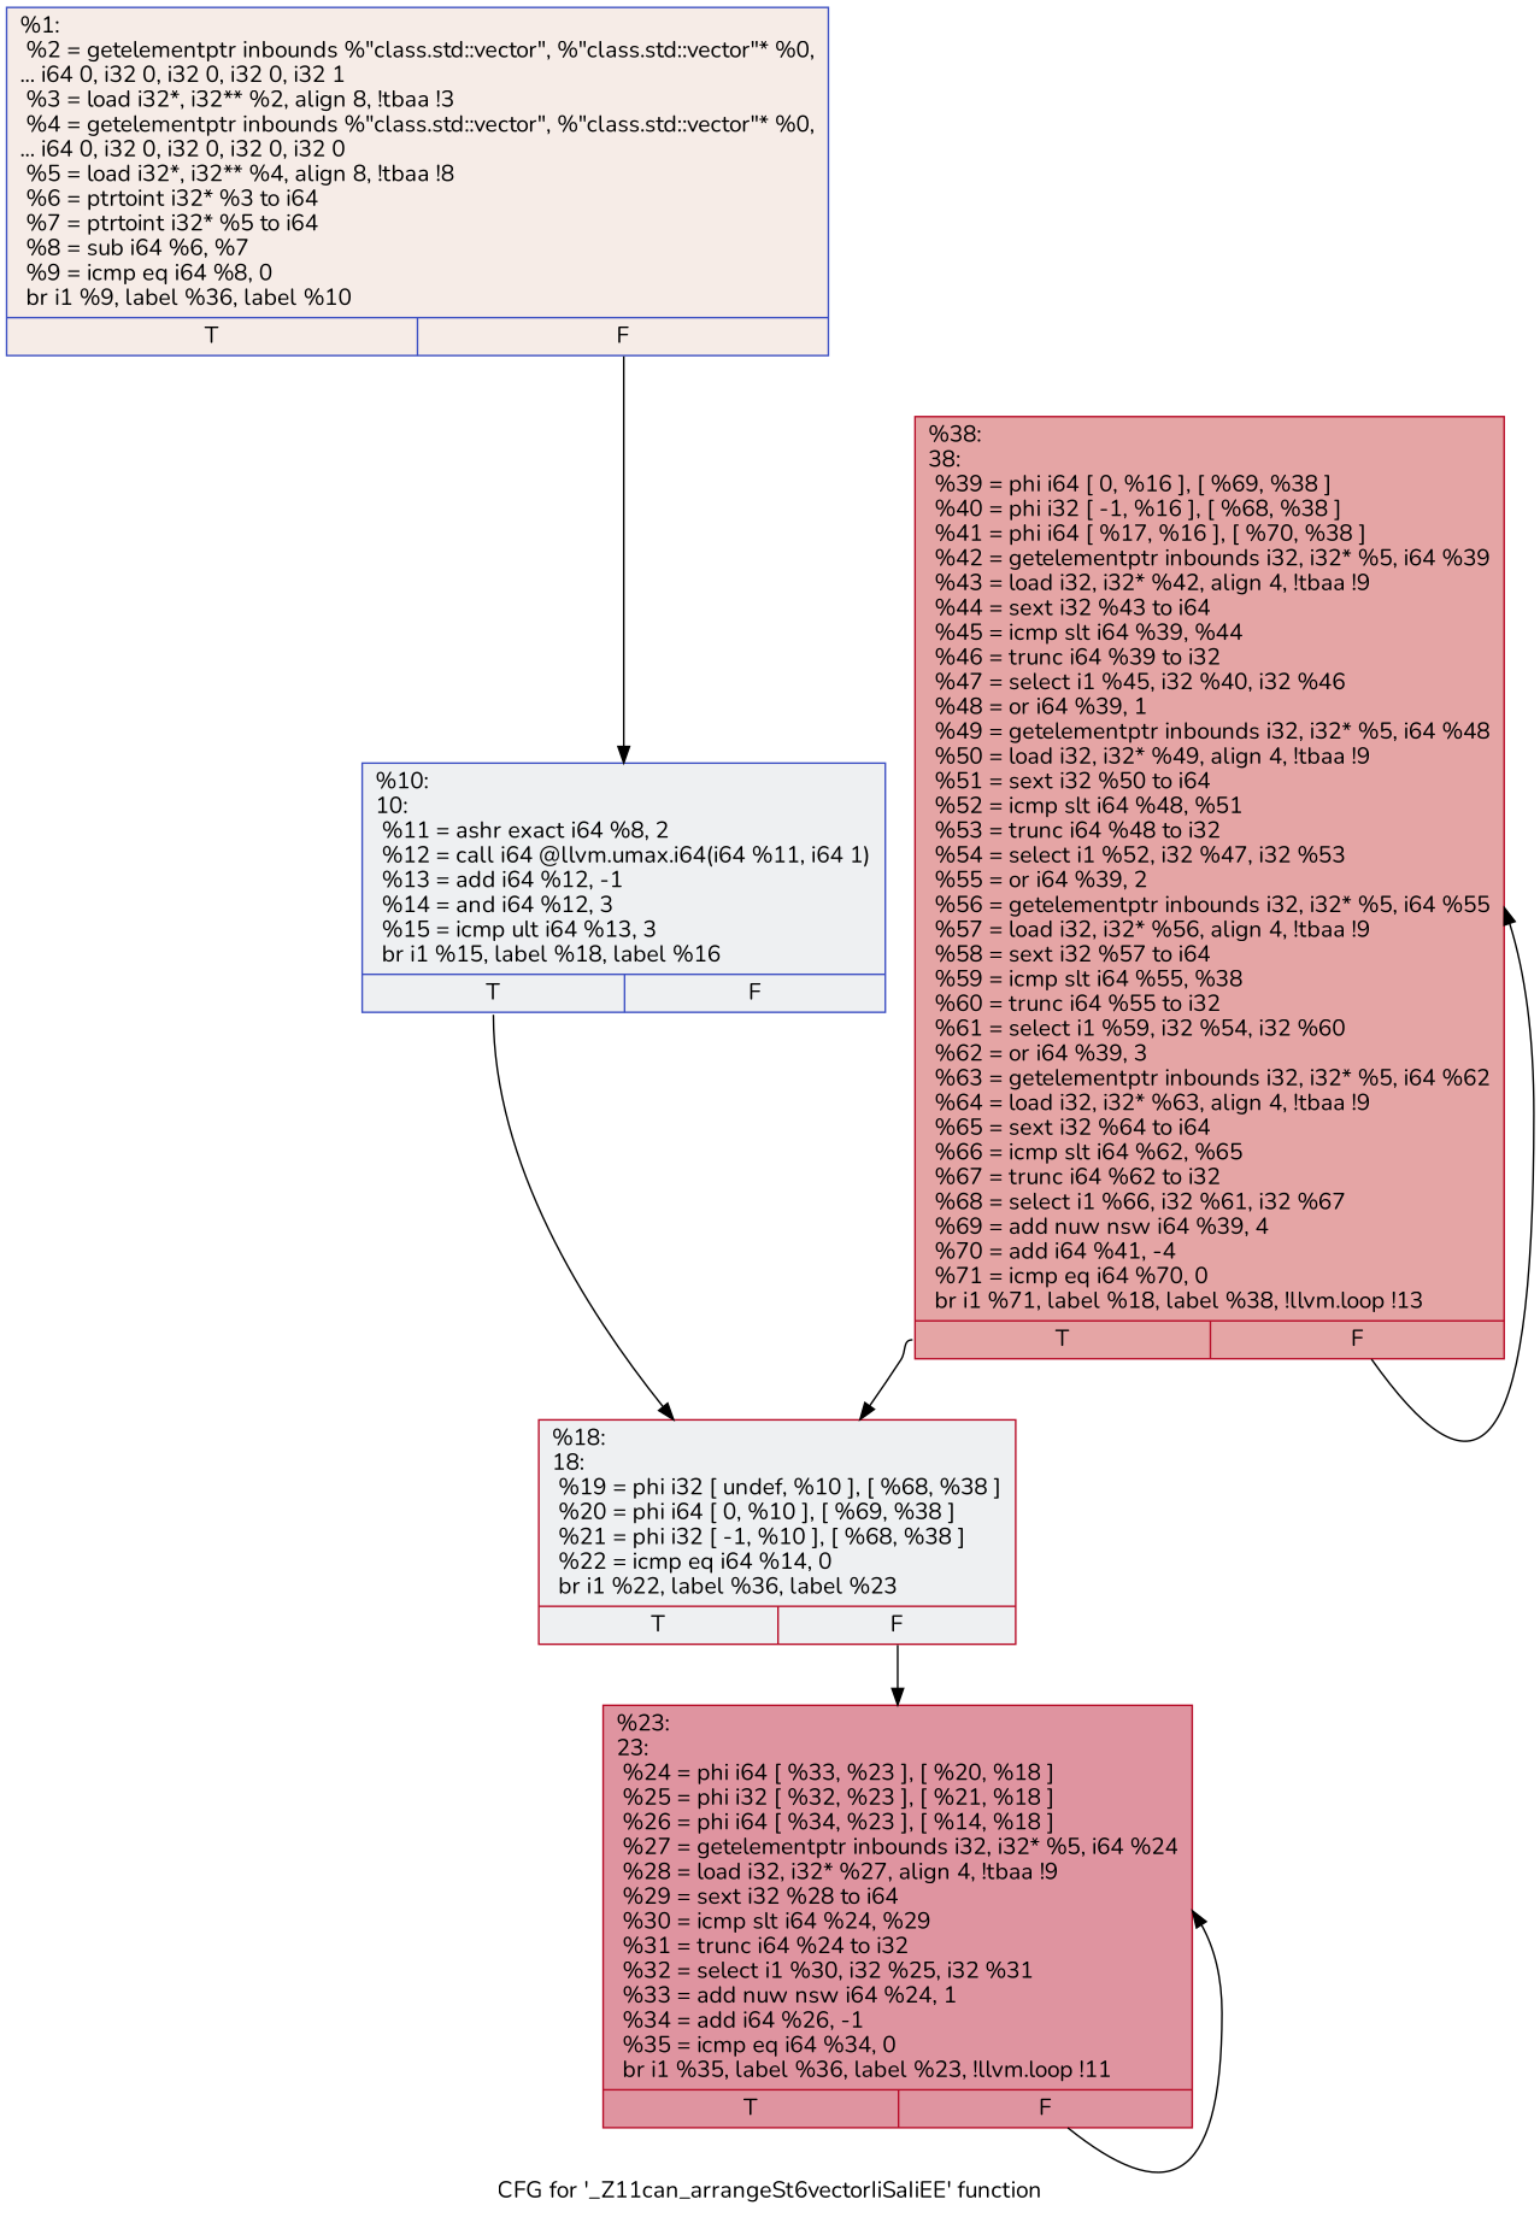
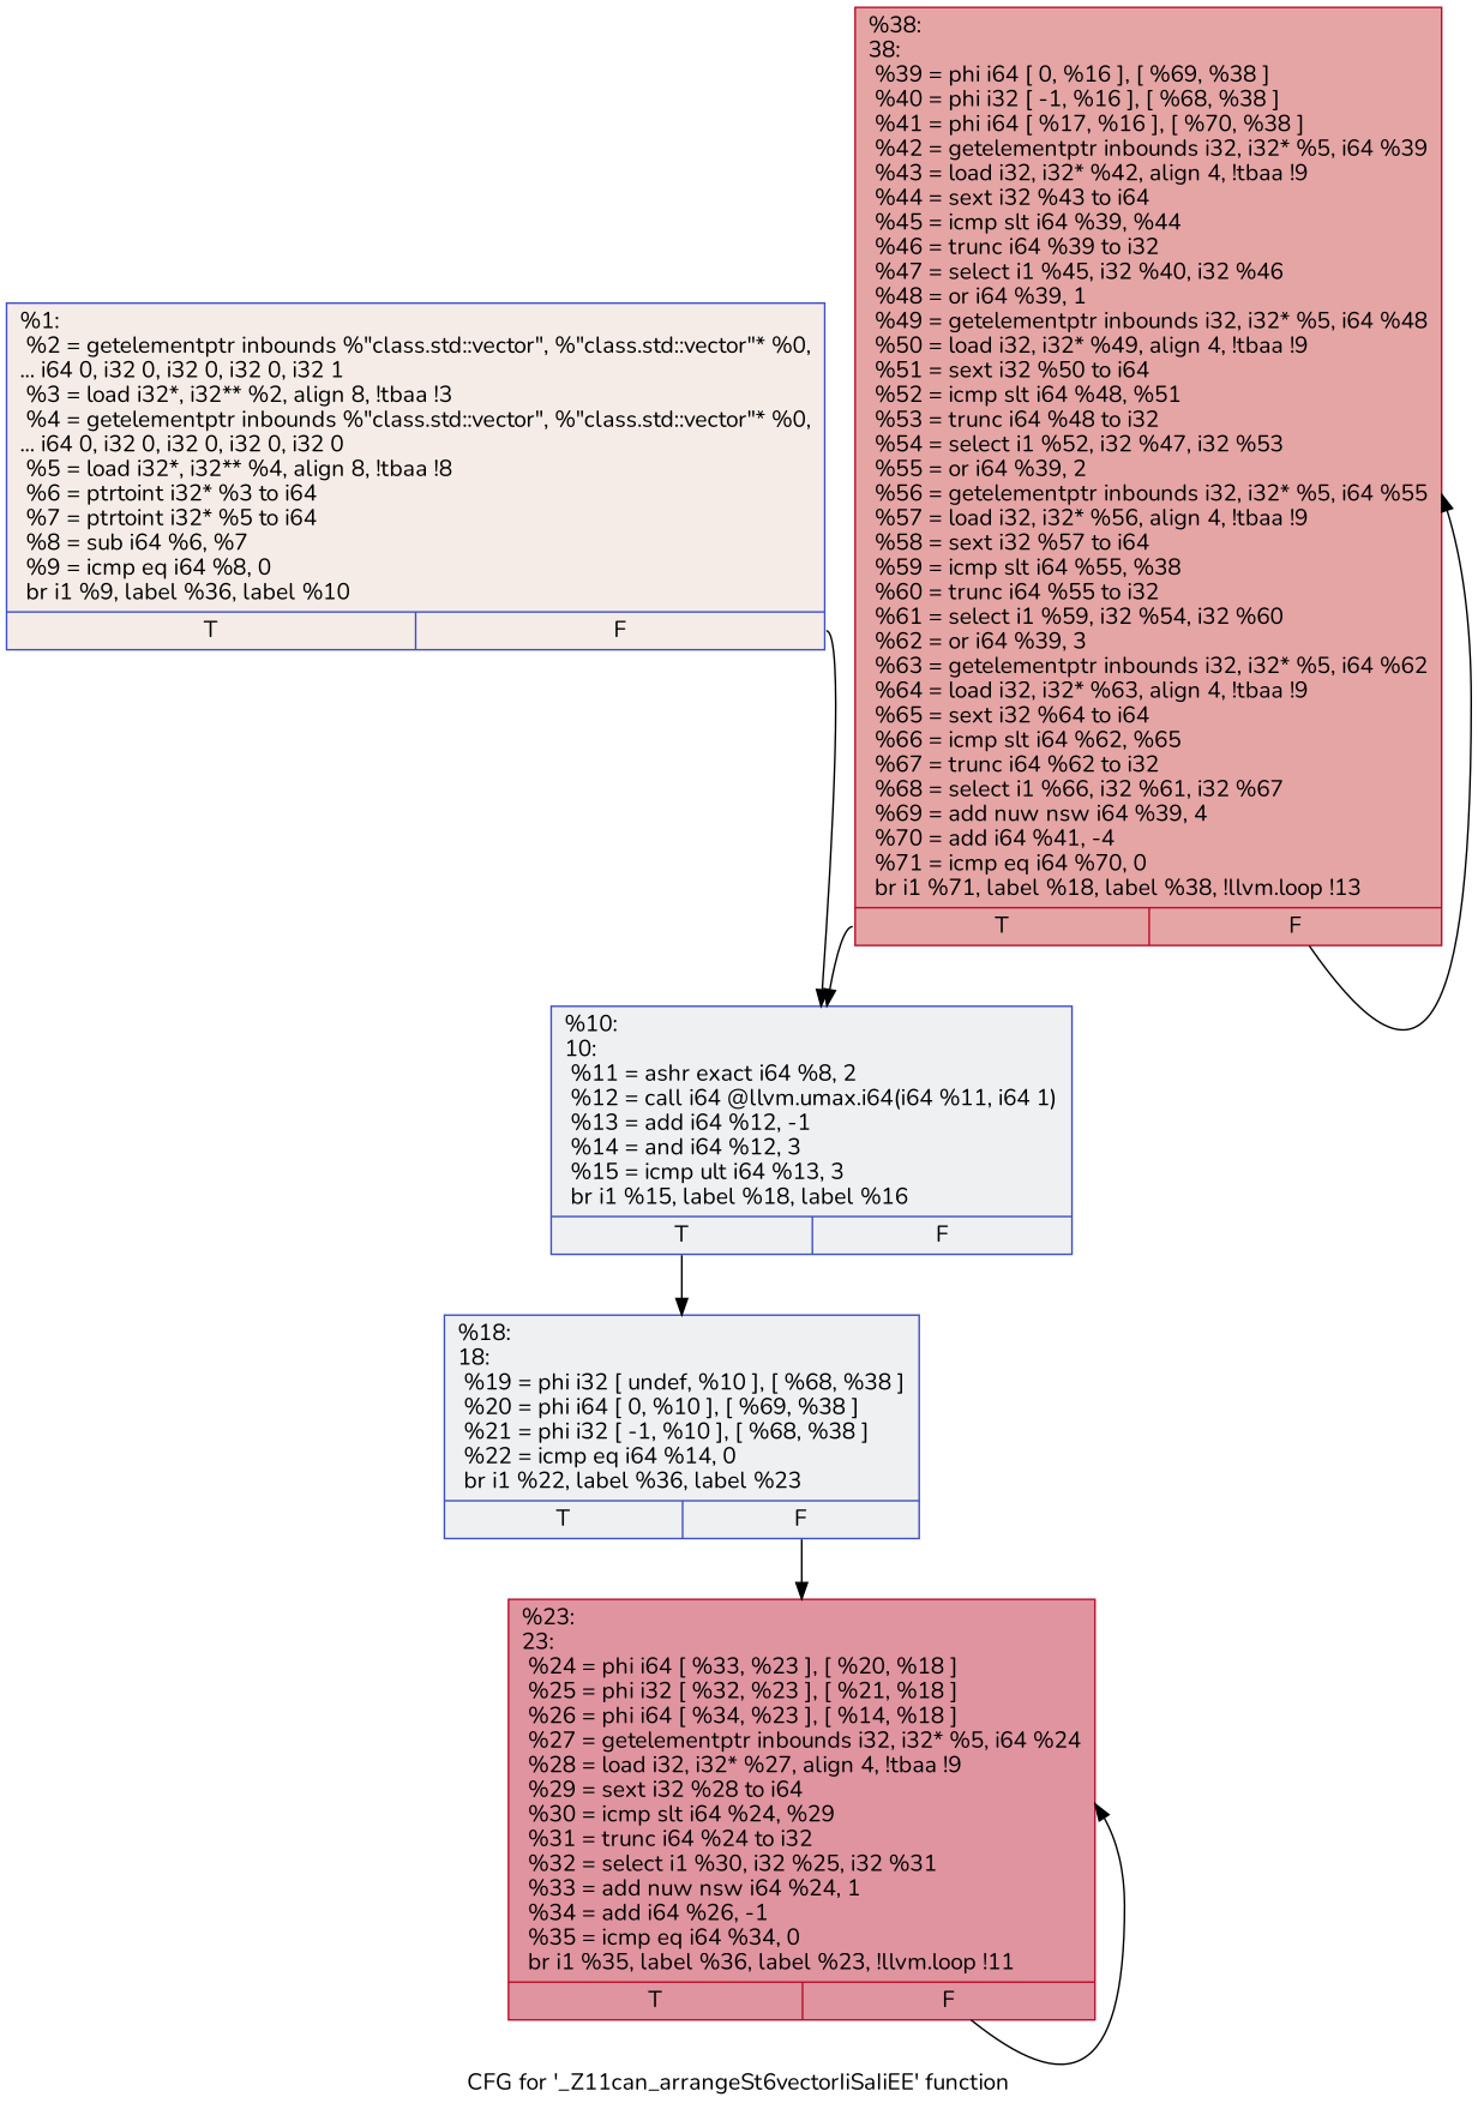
  digraph {
    fontname=Nunito
    label="CFG for '_Z11can_arrangeSt6vectorIiSaIiEE' function"
    node [color="#3d50c3ff" fillcolor="#d9dce170" fontname=Nunito shape=record style=filled]
    edge [fontname=Nunito tailport=s1]
    n1 [fillcolor="#ead5c970" label="{%1:\l  %2 = getelementptr inbounds %\"class.std::vector\", %\"class.std::vector\"* %0,\l... i64 0, i32 0, i32 0, i32 0, i32 1\l  %3 = load i32*, i32** %2, align 8, !tbaa !3\l  %4 = getelementptr inbounds %\"class.std::vector\", %\"class.std::vector\"* %0,\l... i64 0, i32 0, i32 0, i32 0, i32 0\l  %5 = load i32*, i32** %4, align 8, !tbaa !8\l  %6 = ptrtoint i32* %3 to i64\l  %7 = ptrtoint i32* %5 to i64\l  %8 = sub i64 %6, %7\l  %9 = icmp eq i64 %8, 0\l  br i1 %9, label %36, label %10\l|{<s0>T|<s1>F}}"]
    n2 [label="{%10:\l10:                                               \l  %11 = ashr exact i64 %8, 2\l  %12 = call i64 @llvm.umax.i64(i64 %11, i64 1)\l  %13 = add i64 %12, -1\l  %14 = and i64 %12, 3\l  %15 = icmp ult i64 %13, 3\l  br i1 %15, label %18, label %16\l|{<s0>T|<s1>F}}"]
-   n3 [color="#b70d28ff" label="{%18:\l18:                                               \l  %19 = phi i32 [ undef, %10 ], [ %68, %38 ]\l  %20 = phi i64 [ 0, %10 ], [ %69, %38 ]\l  %21 = phi i32 [ -1, %10 ], [ %68, %38 ]\l  %22 = icmp eq i64 %14, 0\l  br i1 %22, label %36, label %23\l|{<s0>T|<s1>F}}"]
+   n3 [label="{%18:\l18:                                               \l  %19 = phi i32 [ undef, %10 ], [ %68, %38 ]\l  %20 = phi i64 [ 0, %10 ], [ %69, %38 ]\l  %21 = phi i32 [ -1, %10 ], [ %68, %38 ]\l  %22 = icmp eq i64 %14, 0\l  br i1 %22, label %36, label %23\l|{<s0>T|<s1>F}}"]
    n4 [color="#b70d28ff" fillcolor="#b70d2870" label="{%23:\l23:                                               \l  %24 = phi i64 [ %33, %23 ], [ %20, %18 ]\l  %25 = phi i32 [ %32, %23 ], [ %21, %18 ]\l  %26 = phi i64 [ %34, %23 ], [ %14, %18 ]\l  %27 = getelementptr inbounds i32, i32* %5, i64 %24\l  %28 = load i32, i32* %27, align 4, !tbaa !9\l  %29 = sext i32 %28 to i64\l  %30 = icmp slt i64 %24, %29\l  %31 = trunc i64 %24 to i32\l  %32 = select i1 %30, i32 %25, i32 %31\l  %33 = add nuw nsw i64 %24, 1\l  %34 = add i64 %26, -1\l  %35 = icmp eq i64 %34, 0\l  br i1 %35, label %36, label %23, !llvm.loop !11\l|{<s0>T|<s1>F}}"]
    n5 [color="#b70d28ff" fillcolor="#c5333470" label="{%38:\l38:                                               \l  %39 = phi i64 [ 0, %16 ], [ %69, %38 ]\l  %40 = phi i32 [ -1, %16 ], [ %68, %38 ]\l  %41 = phi i64 [ %17, %16 ], [ %70, %38 ]\l  %42 = getelementptr inbounds i32, i32* %5, i64 %39\l  %43 = load i32, i32* %42, align 4, !tbaa !9\l  %44 = sext i32 %43 to i64\l  %45 = icmp slt i64 %39, %44\l  %46 = trunc i64 %39 to i32\l  %47 = select i1 %45, i32 %40, i32 %46\l  %48 = or i64 %39, 1\l  %49 = getelementptr inbounds i32, i32* %5, i64 %48\l  %50 = load i32, i32* %49, align 4, !tbaa !9\l  %51 = sext i32 %50 to i64\l  %52 = icmp slt i64 %48, %51\l  %53 = trunc i64 %48 to i32\l  %54 = select i1 %52, i32 %47, i32 %53\l  %55 = or i64 %39, 2\l  %56 = getelementptr inbounds i32, i32* %5, i64 %55\l  %57 = load i32, i32* %56, align 4, !tbaa !9\l  %58 = sext i32 %57 to i64\l  %59 = icmp slt i64 %55, %38\l  %60 = trunc i64 %55 to i32\l  %61 = select i1 %59, i32 %54, i32 %60\l  %62 = or i64 %39, 3\l  %63 = getelementptr inbounds i32, i32* %5, i64 %62\l  %64 = load i32, i32* %63, align 4, !tbaa !9\l  %65 = sext i32 %64 to i64\l  %66 = icmp slt i64 %62, %65\l  %67 = trunc i64 %62 to i32\l  %68 = select i1 %66, i32 %61, i32 %67\l  %69 = add nuw nsw i64 %39, 4\l  %70 = add i64 %41, -4\l  %71 = icmp eq i64 %70, 0\l  br i1 %71, label %18, label %38, !llvm.loop !13\l|{<s0>T|<s1>F}}"]
    n1 -> n2
    n2 -> n3 [tailport=s0]
    n3 -> n4
    n4 -> n4
-   n5 -> n3 [tailport=s0]
+   n5 -> n2 [tailport=s0]
    n5 -> n5
  }
